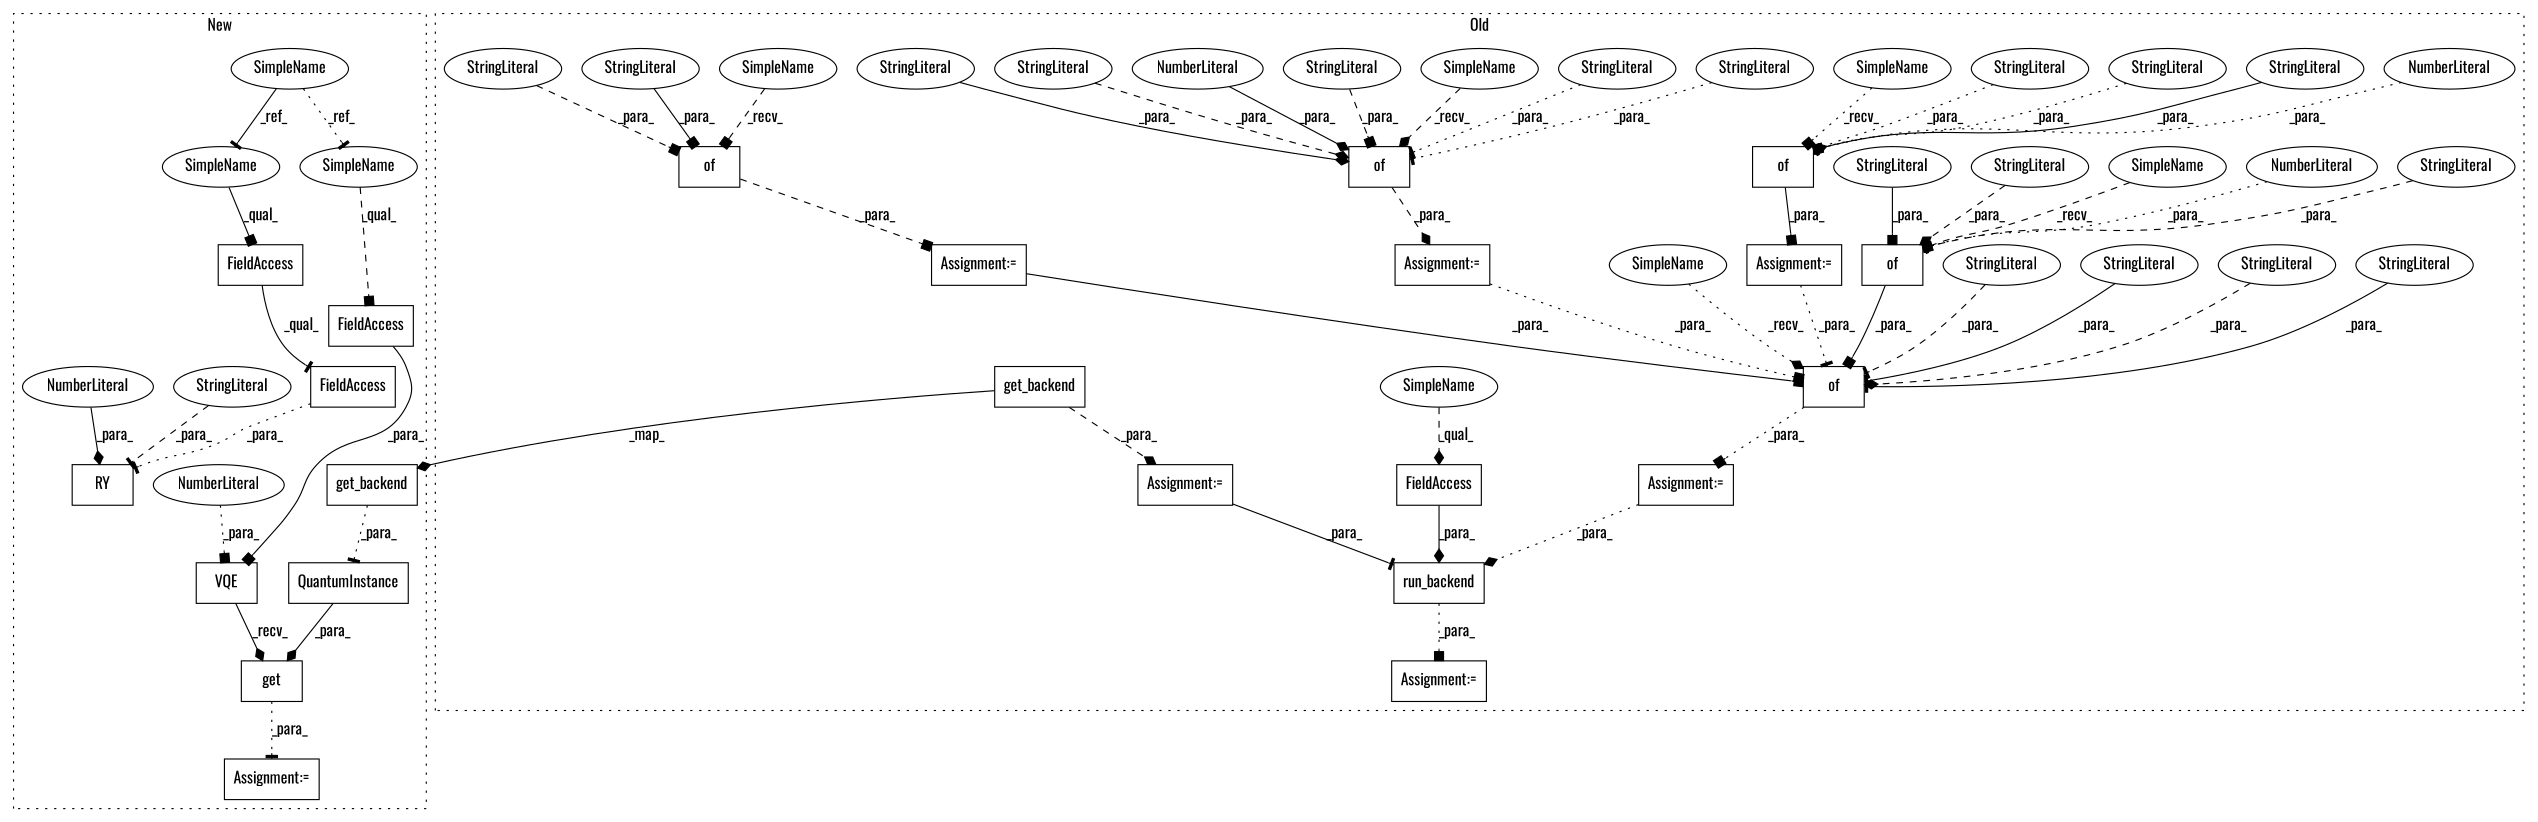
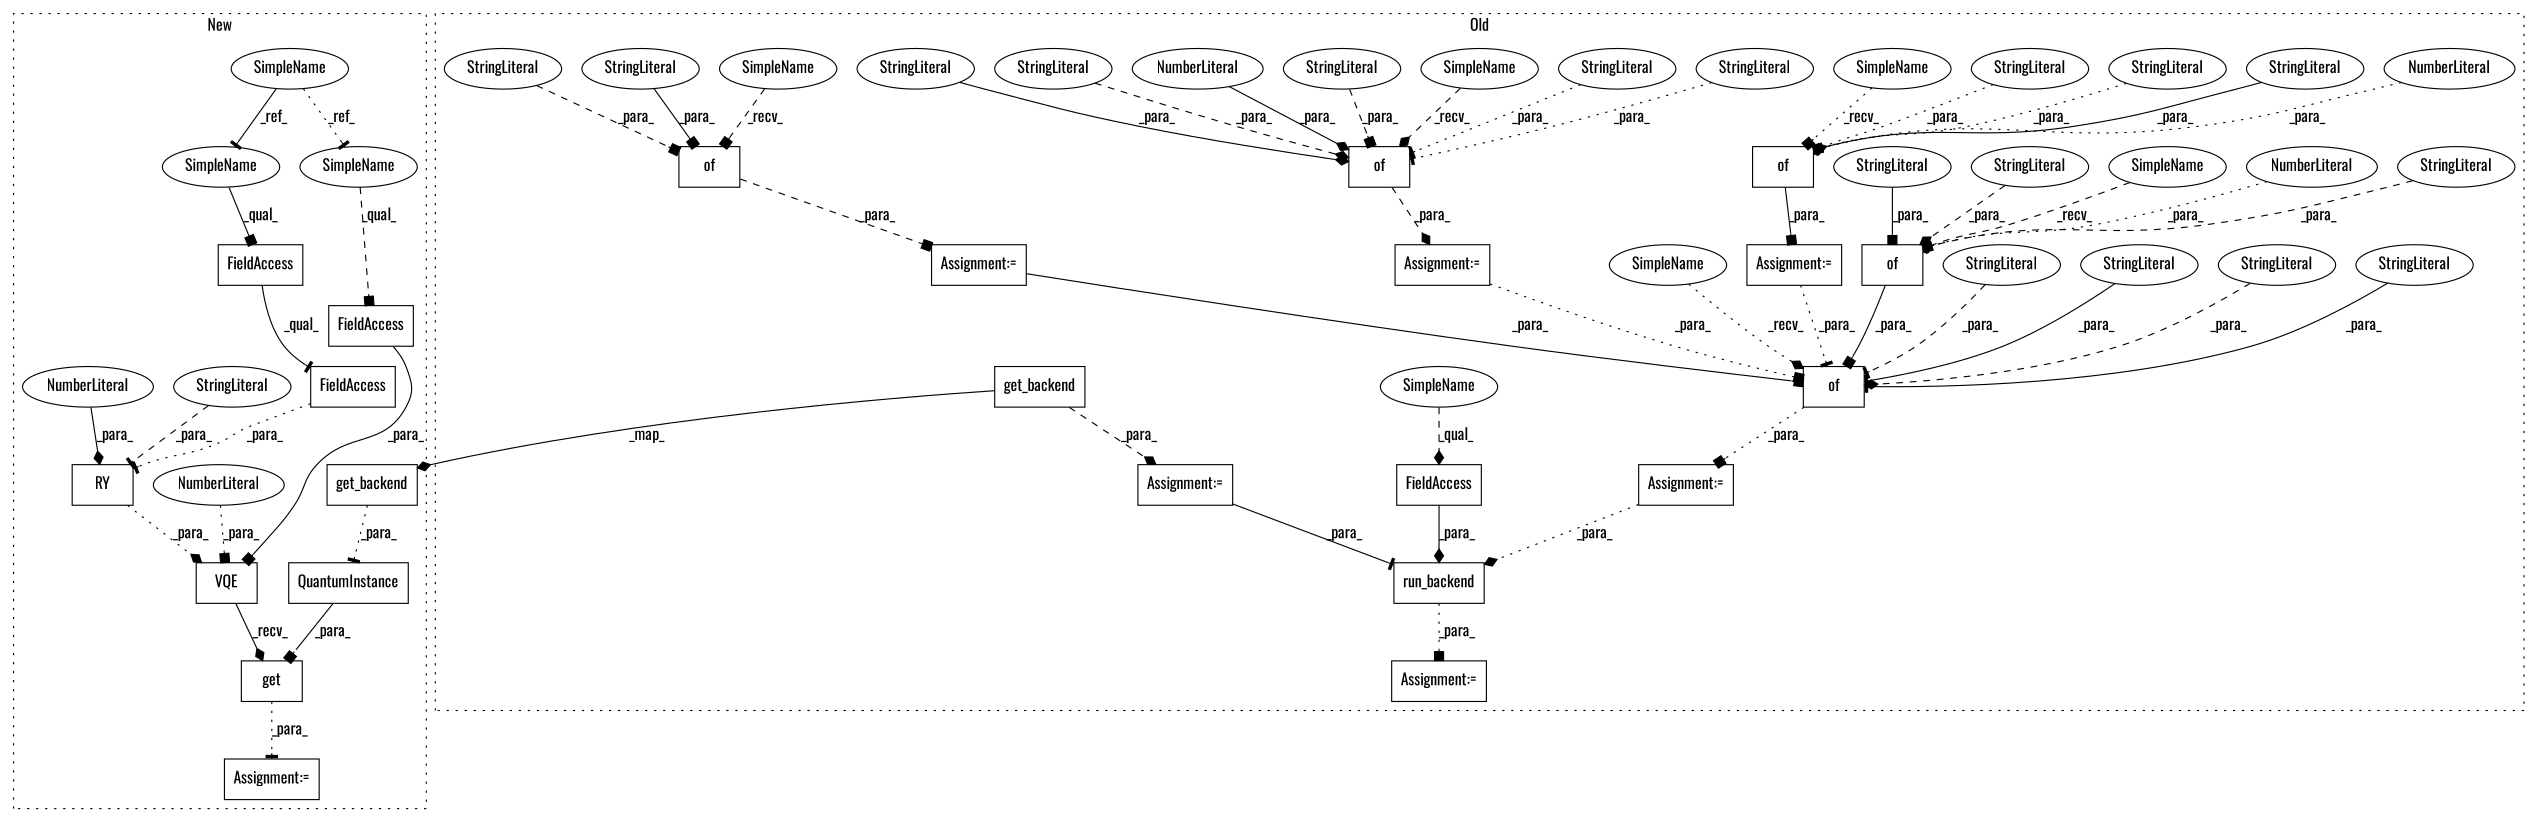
  digraph {
    fontname=Oswald
    node [a=45 fontname=Oswald l=1 s=3310 shape=ellipse]
    edge [arrowhead=box fontname=Oswald style=solid]
    n1 [a=32 l="3,1" label=of s="3065,3102" shape=box]
    n2 [a=34 label=NumberLiteral s=3101]
    n3 [a=32 l="14,1" label=run_backend s="3447,3491" shape=box]
    n4 [a=22 l=15 label=FieldAccess s=3468 shape=box]
    n5 [a=32 l="3,1" label=of s="3169,3217" shape=box]
    n6 [a=32 l="3,1" label=of s="3127,3145" shape=box]
    n7 [a=32 l="12,1" label=get_backend s="3398,3433" shape=box]
    n8 [a=32 l="3,1" label=of s="3252,3289" shape=box]
    n9 [l=5 label=StringLiteral s=3075]
    n10 [a=32 l="3,1" label=of s="3235,3374" shape=box]
    n11 [l=7 label=StringLiteral s=3262]
    n12 [l=11 label=StringLiteral s=3317]
    n13 [l=7 label=StringLiteral s=3184]
    n14 [l=18 label=StringLiteral s=3343]
    n15 [l=11 label=StringLiteral s=3291]
    n16 [l=14 label=StringLiteral s=3194]
    n17 [l=19 label=StringLiteral s=3081]
    n18 [a=7 label="Assignment:=" s=3446 shape=box]
    n19 [l=9 label=StringLiteral s=3238]
    n20 [l=6 label=StringLiteral s=3130]
    n21 [l=6 label=StringLiteral s=3172]
    n22 [a=7 label="Assignment:=" s=3388 shape=box]
    n23 [l=13 label=StringLiteral s=3270]
    n24 [l=6 label=StringLiteral s=3068]
    n25 [a=7 label="Assignment:=" s=3230 shape=box]
    n26 [l=6 label=StringLiteral s=3255]
    n27 [l=4 label=StringLiteral s=3179]
    n28 [l=8 label=StringLiteral s=3137]
    n29 [a=34 label=NumberLiteral s=3192]
    n30 [a=34 l=5 label=NumberLiteral s=3284]
    n31 [a=7 label="Assignment:=" s=3164 shape=box]
    n32 [l=8 label=StringLiteral s=3209]
    n33 [a=7 label="Assignment:=" s=3060 shape=box]
    n34 [a=7 label="Assignment:=" s=3122 shape=box]
    n35 [a=42 l=3 label=SimpleName s=3248]
    n36 [a=42 l=3 label=SimpleName s=3165]
    n37 [a=42 l=3 label=SimpleName s=3231]
    n38 [a=42 l=3 label=SimpleName s=3123]
    n39 [a=42 l=3 label=SimpleName s=3061]
    n40 [a=42 l=4 label=SimpleName s=3468]
    n41 [a=32 l="3,1" label=RY s="3307,3345" shape=box]
    n42 [a=22 l=24 label=FieldAccess shape=box]
    n43 [a=22 l=13 label=FieldAccess shape=box]
    n44 [a=42 l=4 label=SimpleName s=3059]
    n45 [a=22 l=13 label=FieldAccess s=3293 shape=box]
    n46 [a=32 l="4,1" label=get s="3359,3425" shape=box]
    n47 [a=32 l="12,1" label=get_backend s="3388,3423" shape=box]
    n48 [a=32 l="16,1" label=QuantumInstance s="3363,3424" shape=box]
    n49 [a=32 l="4,1" label=VQE s="3289,3357" shape=box]
    n50 [l=8 label=StringLiteral s=3337]
    n51 [a=7 label="Assignment:=" s=3288 shape=box]
    n52 [a=34 label=NumberLiteral s=3356]
    n53 [a=34 label=NumberLiteral s=3335]
    n54 [a=42 l=4 label=SimpleName]
    n55 [a=42 l=4 label=SimpleName s=3293]
    subgraph cluster_1 {
      label=Old
      style=dotted
      n1
      n2
      n3
      n4
      n5
      n6
      n7
      n8
      n9
      n10
      n11
      n12
      n13
      n14
      n15
      n16
      n17
      n18
      n19
      n20
      n21
      n22
      n23
      n24
      n25
      n26
      n27
      n28
      n29
      n30
      n31
      n32
      n33
      n34
      n35
      n36
      n37
      n38
      n39
      n40
    }
    subgraph cluster_2 {
      label=New
      style=dotted
      n41
      n42
      n43
      n44
      n45
      n46
      n47
      n48
      n49
      n50
      n51
      n52
      n53
      n54
      n55
    }
    n1 -> n33 [label=_para_]
    n2 -> n1 [label=_para_ style=dotted]
    n3 -> n18 [label=_para_ style=dotted]
    n4 -> n3 [arrowhead=diamond label=_para_]
    n5 -> n31 [arrowhead=diamond label=_para_ style=dashed]
    n6 -> n34 [label=_para_ style=dashed]
    n7 -> n22 [arrowhead=diamond label=_para_ style=dashed]
    n7 -> n47 [arrowhead=diamond label=_map_]
    n8 -> n10 [label=_para_]
    n9 -> n1 [label=_para_]
    n10 -> n25 [label=_para_ style=dotted]
    n11 -> n8 [arrowhead=diamond label=_para_ style=dashed]
    n12 -> n10 [arrowhead=tee label=_para_]
    n13 -> n5 [arrowhead=diamond label=_para_ style=dashed]
    n14 -> n10 [arrowhead=diamond label=_para_ style=dashed]
    n15 -> n10 [arrowhead=tee label=_para_]
    n16 -> n5 [arrowhead=diamond label=_para_]
    n17 -> n1 [arrowhead=diamond label=_para_ style=dotted]
    n19 -> n10 [arrowhead=tee label=_para_ style=dashed]
    n20 -> n6 [label=_para_ style=dashed]
    n21 -> n5 [arrowhead=tee label=_para_ style=dotted]
    n22 -> n3 [arrowhead=tee label=_para_]
    n23 -> n8 [label=_para_]
    n24 -> n1 [arrowhead=tee label=_para_ style=dotted]
    n25 -> n3 [arrowhead=diamond label=_para_ style=dotted]
    n26 -> n8 [label=_para_ style=dashed]
    n27 -> n5 [label=_para_ style=dashed]
    n28 -> n6 [label=_para_]
    n29 -> n5 [arrowhead=diamond label=_para_]
    n30 -> n8 [label=_para_ style=dotted]
    n31 -> n10 [label=_para_ style=dotted]
    n32 -> n5 [arrowhead=tee label=_para_ style=dotted]
    n33 -> n10 [arrowhead=tee label=_para_ style=dotted]
    n34 -> n10 [label=_para_]
    n35 -> n8 [arrowhead=tee label=_recv_ style=dashed]
    n36 -> n5 [arrowhead=diamond label=_recv_ style=dashed]
    n37 -> n10 [arrowhead=diamond label=_recv_ style=dotted]
    n38 -> n6 [label=_recv_ style=dashed]
    n39 -> n1 [label=_recv_ style=dotted]
    n40 -> n4 [arrowhead=diamond label=_qual_ style=dashed]
+   n41 -> n49 [arrowhead=diamond label=_para_ style=dotted]
    n42 -> n41 [arrowhead=tee label=_para_ style=dotted]
    n43 -> n42 [arrowhead=tee label=_qual_]
    n44 -> n54 [arrowhead=tee label=_ref_]
    n44 -> n55 [arrowhead=tee label=_ref_ style=dotted]
    n45 -> n49 [label=_para_]
    n46 -> n51 [arrowhead=tee label=_para_ style=dotted]
    n47 -> n48 [arrowhead=tee label=_para_ style=dotted]
-   n48 -> n46 [arrowhead=diamond label=_para_]
+   n48 -> n46 [label=_para_]
    n49 -> n46 [arrowhead=diamond label=_recv_]
    n50 -> n41 [arrowhead=tee label=_para_ style=dashed]
    n52 -> n49 [label=_para_ style=dotted]
    n53 -> n41 [arrowhead=diamond label=_para_]
    n54 -> n43 [label=_qual_]
    n55 -> n45 [label=_qual_ style=dashed]
  }
